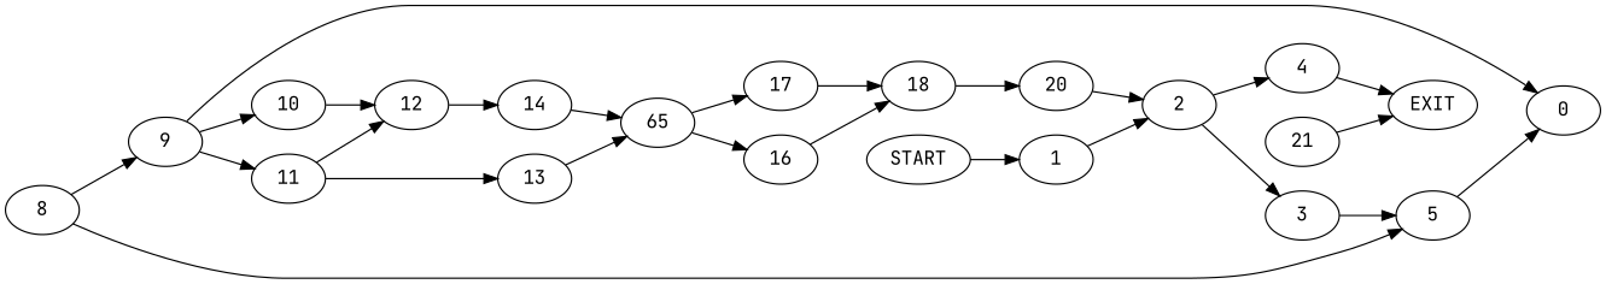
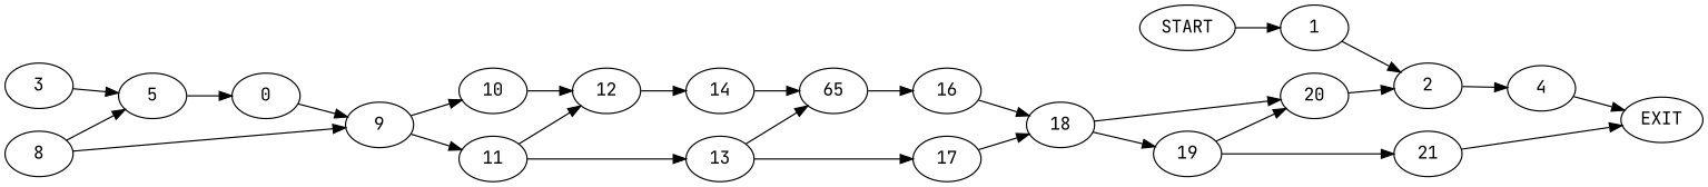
  digraph {
    fontname="JetBrains Mono"
    rankdir=LR
    node [fontname="JetBrains Mono"]
    edge [fontname="JetBrains Mono"]
    n1 [label=START]
    1
    2
    n4 [label=EXIT]
    3
    4
    5
    n8 [label=0]
    9
    8
    10
    11
    12
    13
    14
    n16 [label=65]
    16
    17
    18
+   19
    20
    21
    n1 -> 1
    1 -> 2
-   2 -> 3
    2 -> 4
    3 -> 5
    4 -> n4
    5 -> n8
-   9 -> n8
+   n8 -> 9
    9 -> 10
    9 -> 11
    8 -> 5
    8 -> 9
    10 -> 12
    11 -> 12
    11 -> 13
    12 -> 14
    13 -> n16
    14 -> n16
    n16 -> 16
-   n16 -> 17
+   13 -> 17
    16 -> 18
    17 -> 18
+   18 -> 19
    18 -> 20
+   19 -> 20
+   19 -> 21
    20 -> 2
    21 -> n4
  }
